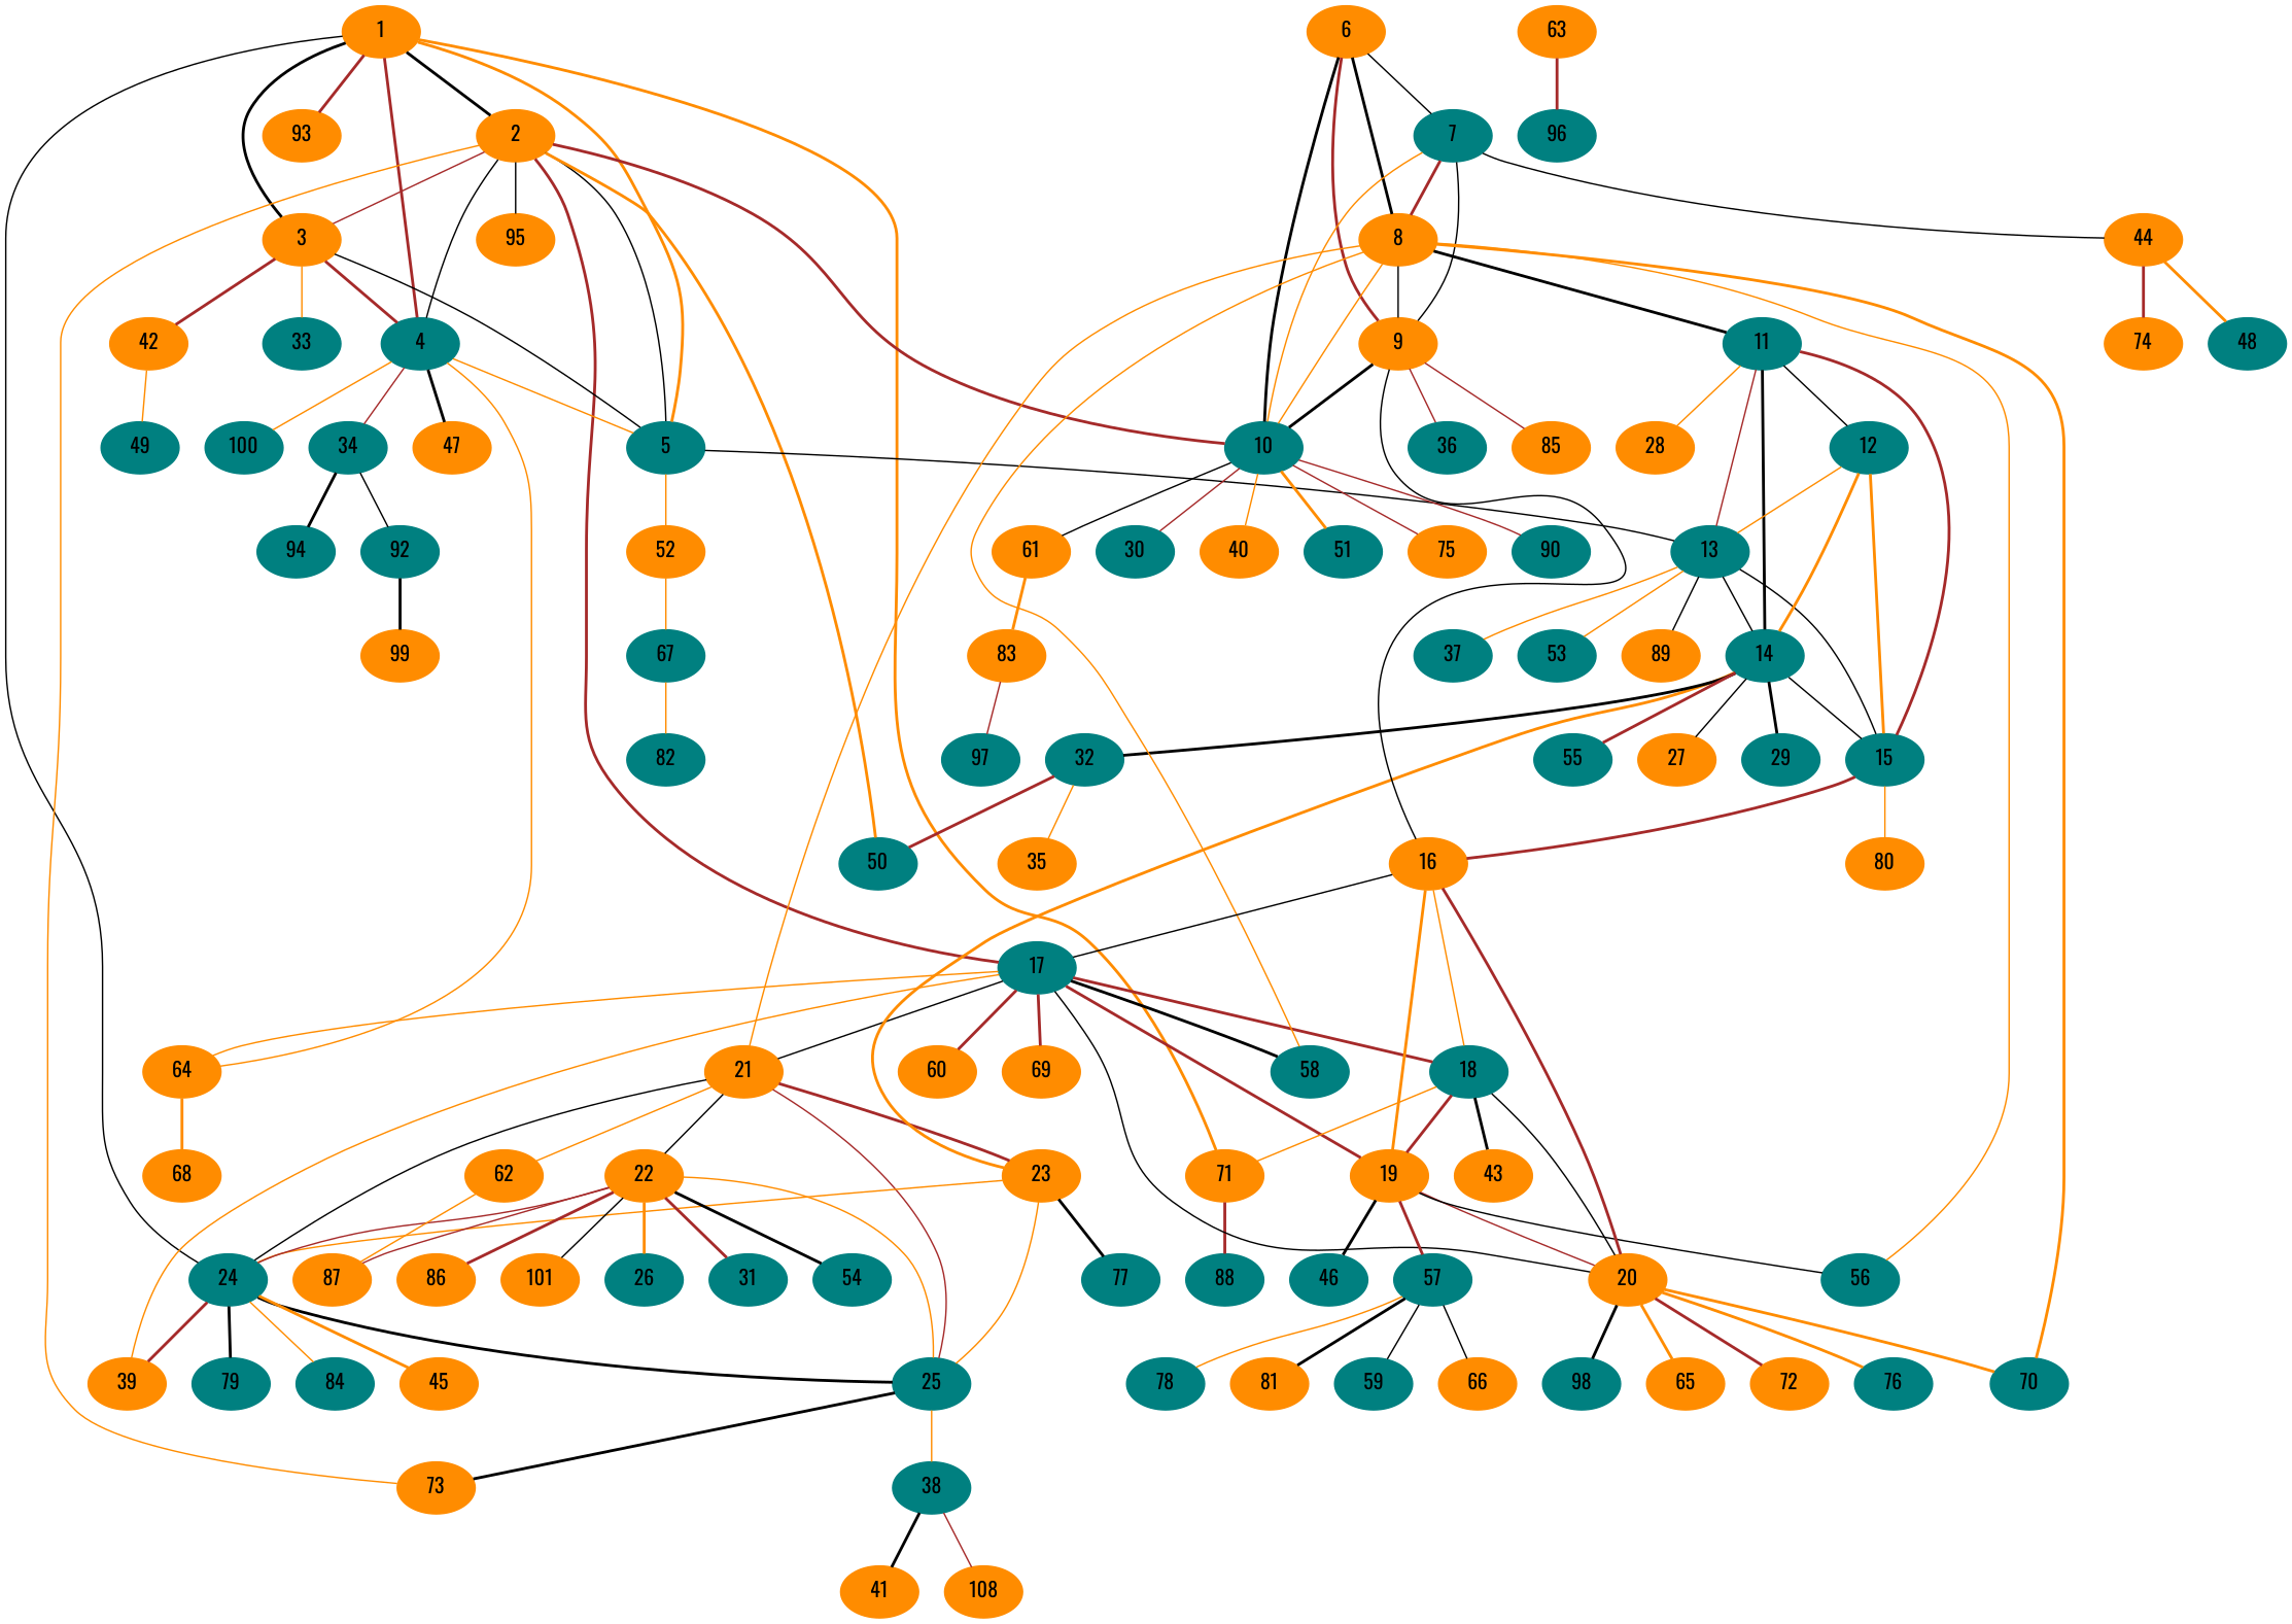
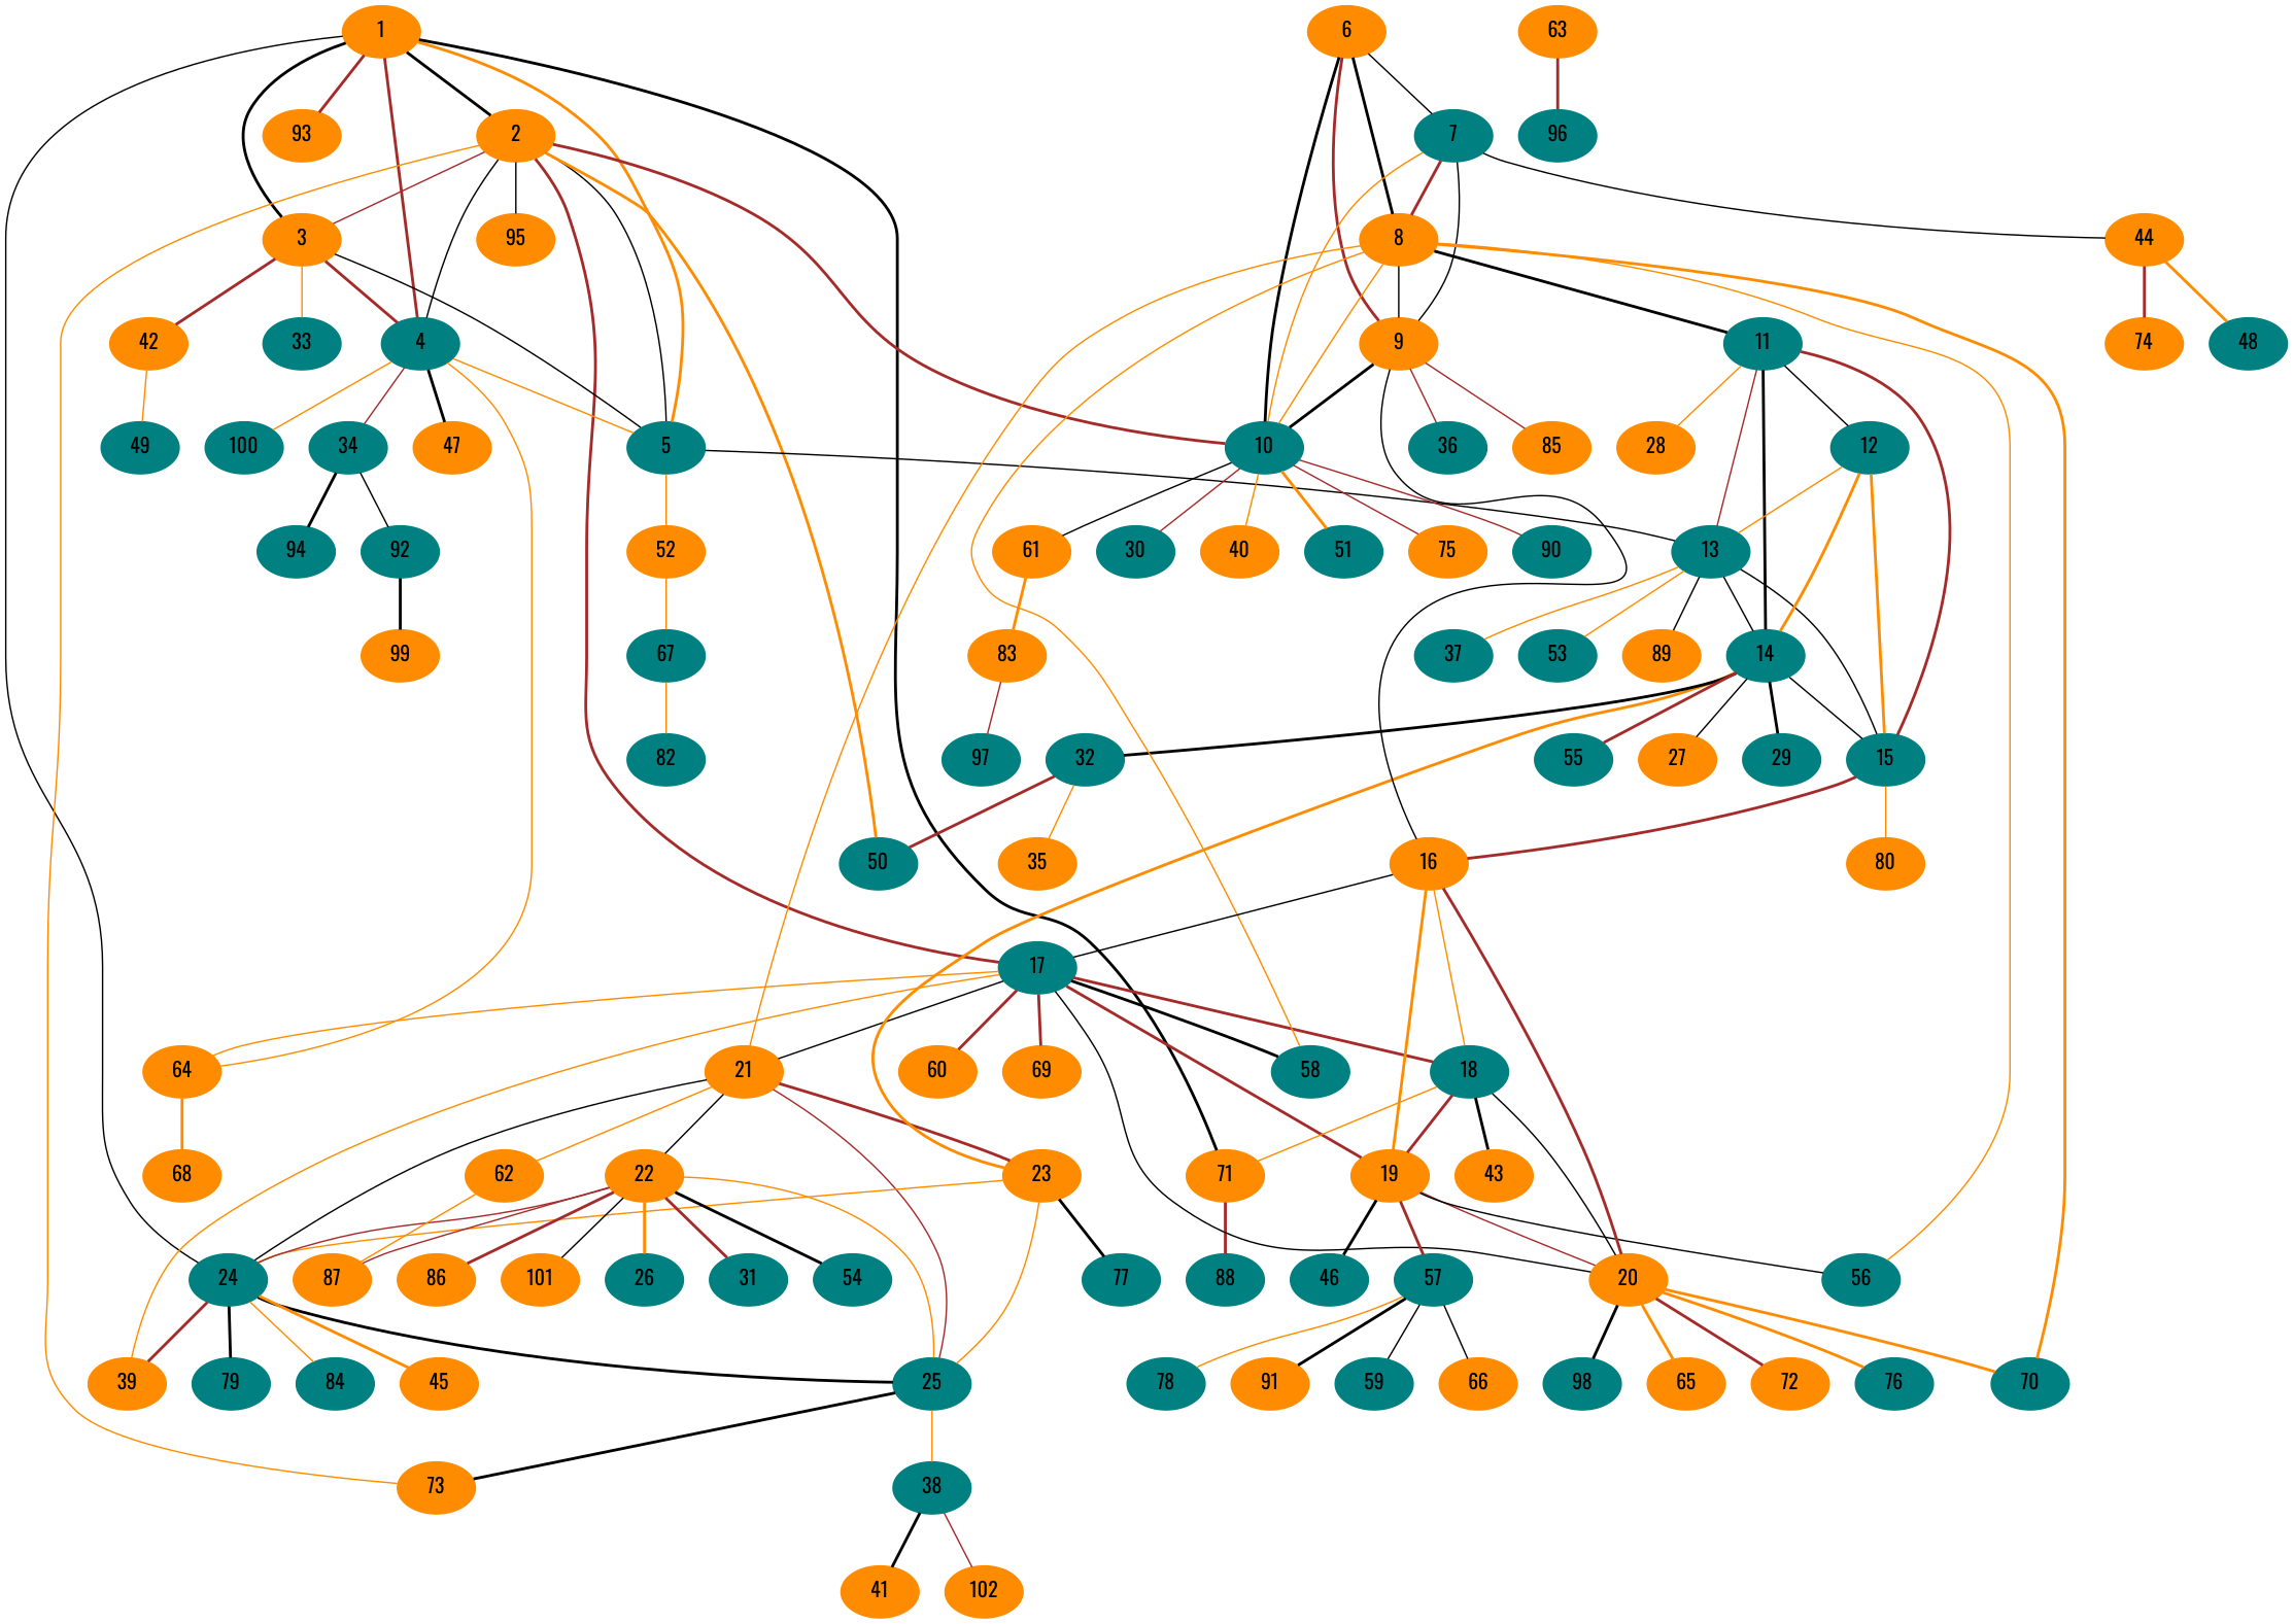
  graph {
    fontname=Oswald
    node [color=teal fontname=Oswald style=filled]
    edge [color=black fontname=Oswald style=solid]
    1 [color=darkorange]
    2 [color=darkorange]
    3 [color=darkorange]
    4
    5
    24
    71 [color=darkorange]
    93 [color=darkorange]
    10
    17
    50
    73 [color=darkorange]
    95 [color=darkorange]
    33
    42 [color=darkorange]
    34
    47 [color=darkorange]
    64 [color=darkorange]
    100
    13
    52 [color=darkorange]
    39 [color=darkorange]
    25
    45 [color=darkorange]
    79
    84
    88
    30
    40 [color=darkorange]
    51
    61 [color=darkorange]
    75 [color=darkorange]
    90
    21 [color=darkorange]
    58
    18
    19 [color=darkorange]
    20 [color=darkorange]
    60 [color=darkorange]
    69 [color=darkorange]
    49
    92
    94
    68 [color=darkorange]
    14
    15
    37
    53
    89 [color=darkorange]
    67
    6 [color=darkorange]
    7
    8 [color=darkorange]
    9 [color=darkorange]
    44 [color=darkorange]
    11
    56
    70
    16 [color=darkorange]
    36
    85 [color=darkorange]
    48
    74 [color=darkorange]
    12
    28 [color=darkorange]
    23 [color=darkorange]
    22 [color=darkorange]
    62 [color=darkorange]
    83 [color=darkorange]
    27 [color=darkorange]
    29
    32
    55
    80 [color=darkorange]
    77
    35 [color=darkorange]
    43 [color=darkorange]
    46
    57
    65 [color=darkorange]
    72 [color=darkorange]
    76
    98
    59
    66 [color=darkorange]
    78
-   81 [color=darkorange]
+   81 [color=darkorange label=91]
    26
    31
    54
    86 [color=darkorange]
    101 [color=darkorange]
    87 [color=darkorange]
    38
    41 [color=darkorange]
-   102 [color=darkorange label=108]
+   102 [color=darkorange]
    99 [color=darkorange]
    96
    63 [color=darkorange]
    82
    97
    1 -- 2 [style=bold]
    1 -- 3 [style=bold]
    1 -- 4 [color=brown style=bold]
    1 -- 5 [color=darkorange style=bold]
    1 -- 24
-   1 -- 71 [color=darkorange style=bold]
+   1 -- 71 [style=bold]
    1 -- 93 [color=brown style=bold]
    2 -- 3 [color=brown]
    2 -- 4
    2 -- 5
    2 -- 10 [color=brown style=bold]
    2 -- 17 [color=brown style=bold]
    2 -- 50 [color=darkorange style=bold]
    2 -- 73 [color=darkorange]
    2 -- 95
    3 -- 4 [color=brown style=bold]
    3 -- 5
    3 -- 33 [color=darkorange]
    3 -- 42 [color=brown style=bold]
    4 -- 5 [color=darkorange]
    4 -- 34 [color=brown]
    4 -- 47 [style=bold]
    4 -- 64 [color=darkorange]
    4 -- 100 [color=darkorange]
    5 -- 13
    5 -- 52 [color=darkorange]
    24 -- 39 [color=brown style=bold]
    24 -- 25 [style=bold]
    24 -- 45 [color=darkorange style=bold]
    24 -- 79 [style=bold]
    24 -- 84 [color=darkorange]
    71 -- 88 [color=brown style=bold]
    10 -- 30 [color=brown]
    10 -- 40 [color=darkorange]
    10 -- 51 [color=darkorange style=bold]
    10 -- 61
    10 -- 75 [color=brown]
    10 -- 90 [color=brown]
    17 -- 64 [color=darkorange]
    17 -- 39 [color=darkorange]
    17 -- 21
    17 -- 58 [style=bold]
    17 -- 18 [color=brown style=bold]
    17 -- 19 [color=brown style=bold]
    17 -- 20
    17 -- 60 [color=brown style=bold]
    17 -- 69 [color=brown style=bold]
    42 -- 49 [color=darkorange]
    34 -- 92
    34 -- 94 [style=bold]
    64 -- 68 [color=darkorange style=bold]
    13 -- 14
    13 -- 15
    13 -- 37 [color=darkorange]
    13 -- 53 [color=darkorange]
    13 -- 89
    52 -- 67 [color=darkorange]
    25 -- 73 [style=bold]
    25 -- 38 [color=darkorange]
    61 -- 83 [color=darkorange style=bold]
    21 -- 24
    21 -- 25 [color=brown]
    21 -- 23 [color=brown style=bold]
    21 -- 22
    21 -- 62 [color=darkorange]
    18 -- 71 [color=darkorange]
    18 -- 19 [color=brown style=bold]
    18 -- 20
    18 -- 43 [style=bold]
    19 -- 20 [color=brown]
    19 -- 56
    19 -- 46 [style=bold]
    19 -- 57 [color=brown style=bold]
    20 -- 70 [color=darkorange style=bold]
    20 -- 65 [color=darkorange style=bold]
    20 -- 72 [color=brown style=bold]
    20 -- 76 [color=darkorange style=bold]
    20 -- 98 [style=bold]
    92 -- 99 [style=bold]
    14 -- 15
    14 -- 23 [color=darkorange style=bold]
    14 -- 27
    14 -- 29 [style=bold]
    14 -- 32 [style=bold]
    14 -- 55 [color=brown style=bold]
    15 -- 16 [color=brown style=bold]
    15 -- 80 [color=darkorange]
    67 -- 82 [color=darkorange]
    6 -- 10 [style=bold]
    6 -- 7
    6 -- 8 [style=bold]
    6 -- 9 [color=brown style=bold]
    7 -- 10 [color=darkorange]
    7 -- 8 [color=brown style=bold]
    7 -- 9
    7 -- 44
    8 -- 10 [color=darkorange]
    8 -- 21 [color=darkorange]
    8 -- 58 [color=darkorange]
    8 -- 9
    8 -- 11 [style=bold]
    8 -- 56 [color=darkorange]
    8 -- 70 [color=darkorange style=bold]
    9 -- 10 [style=bold]
    9 -- 16
    9 -- 36 [color=brown]
    9 -- 85 [color=brown]
    44 -- 48 [color=darkorange style=bold]
    44 -- 74 [color=brown style=bold]
    11 -- 13 [color=brown]
    11 -- 14 [style=bold]
    11 -- 15 [color=brown style=bold]
    11 -- 12
    11 -- 28 [color=darkorange]
    16 -- 17
    16 -- 18 [color=darkorange]
    16 -- 19 [color=darkorange style=bold]
    16 -- 20 [color=brown style=bold]
    12 -- 13 [color=darkorange]
    12 -- 14 [color=darkorange style=bold]
    12 -- 15 [color=darkorange style=bold]
    23 -- 24 [color=darkorange]
    23 -- 25 [color=darkorange]
    23 -- 77 [style=bold]
    22 -- 24 [color=brown]
    22 -- 25 [color=darkorange]
    22 -- 26 [color=darkorange style=bold]
    22 -- 31 [color=brown style=bold]
    22 -- 54 [style=bold]
    22 -- 86 [color=brown style=bold]
    22 -- 101
    22 -- 87 [color=brown]
    62 -- 87 [color=darkorange]
    83 -- 97 [color=brown]
    32 -- 50 [color=brown style=bold]
    32 -- 35 [color=darkorange]
    57 -- 59
    57 -- 66
    57 -- 78 [color=darkorange]
    57 -- 81 [style=bold]
    38 -- 41 [style=bold]
    38 -- 102 [color=brown]
    63 -- 96 [color=brown style=bold]
  }
